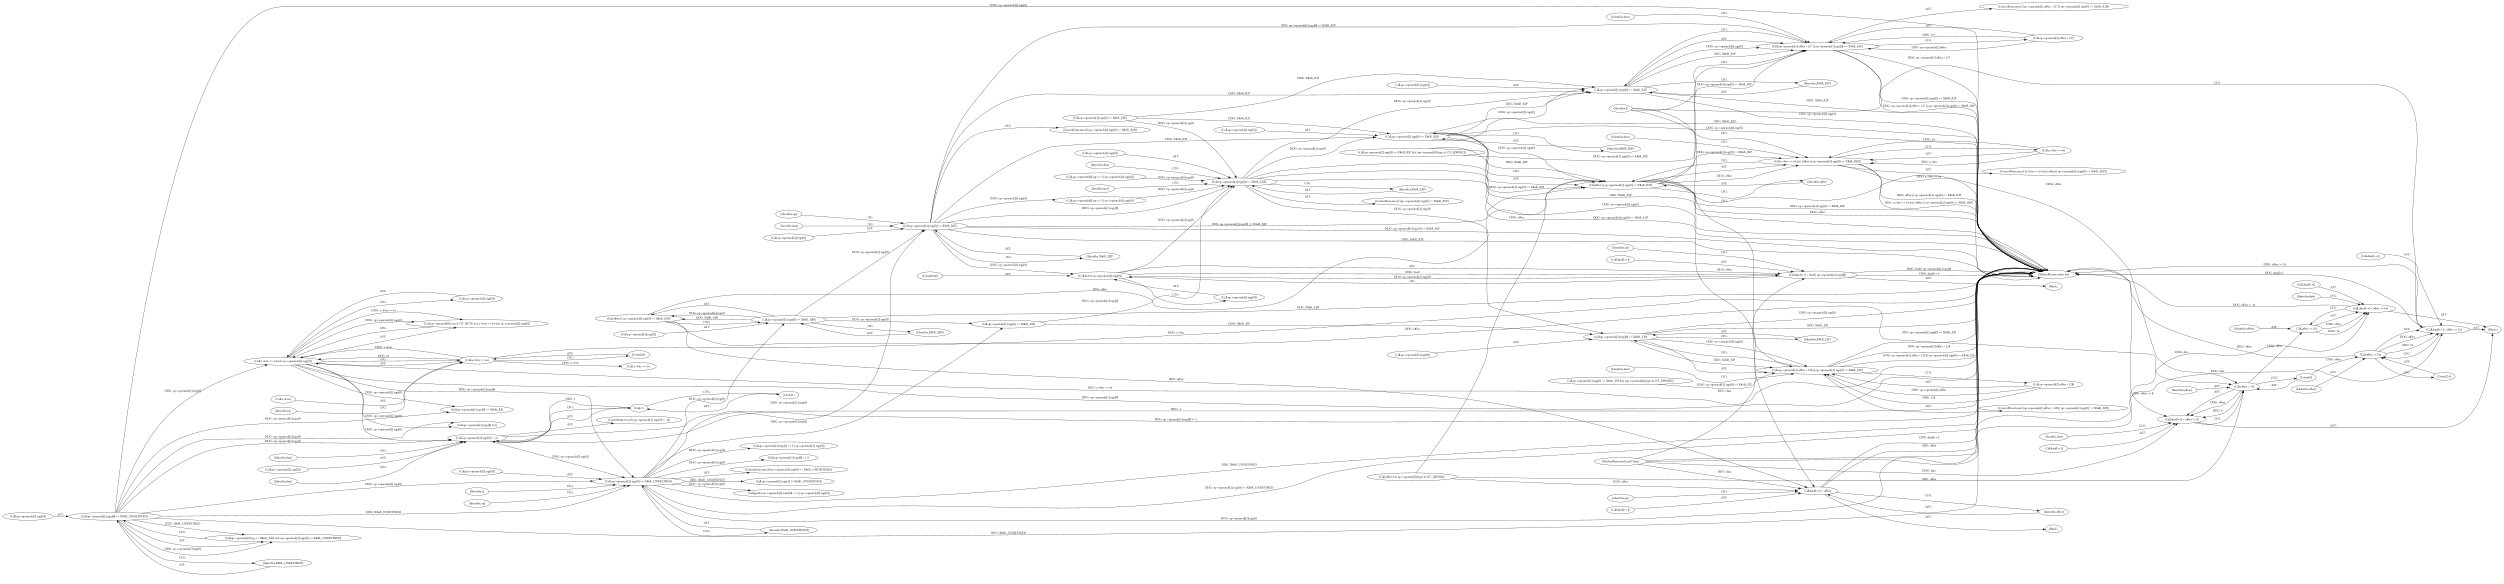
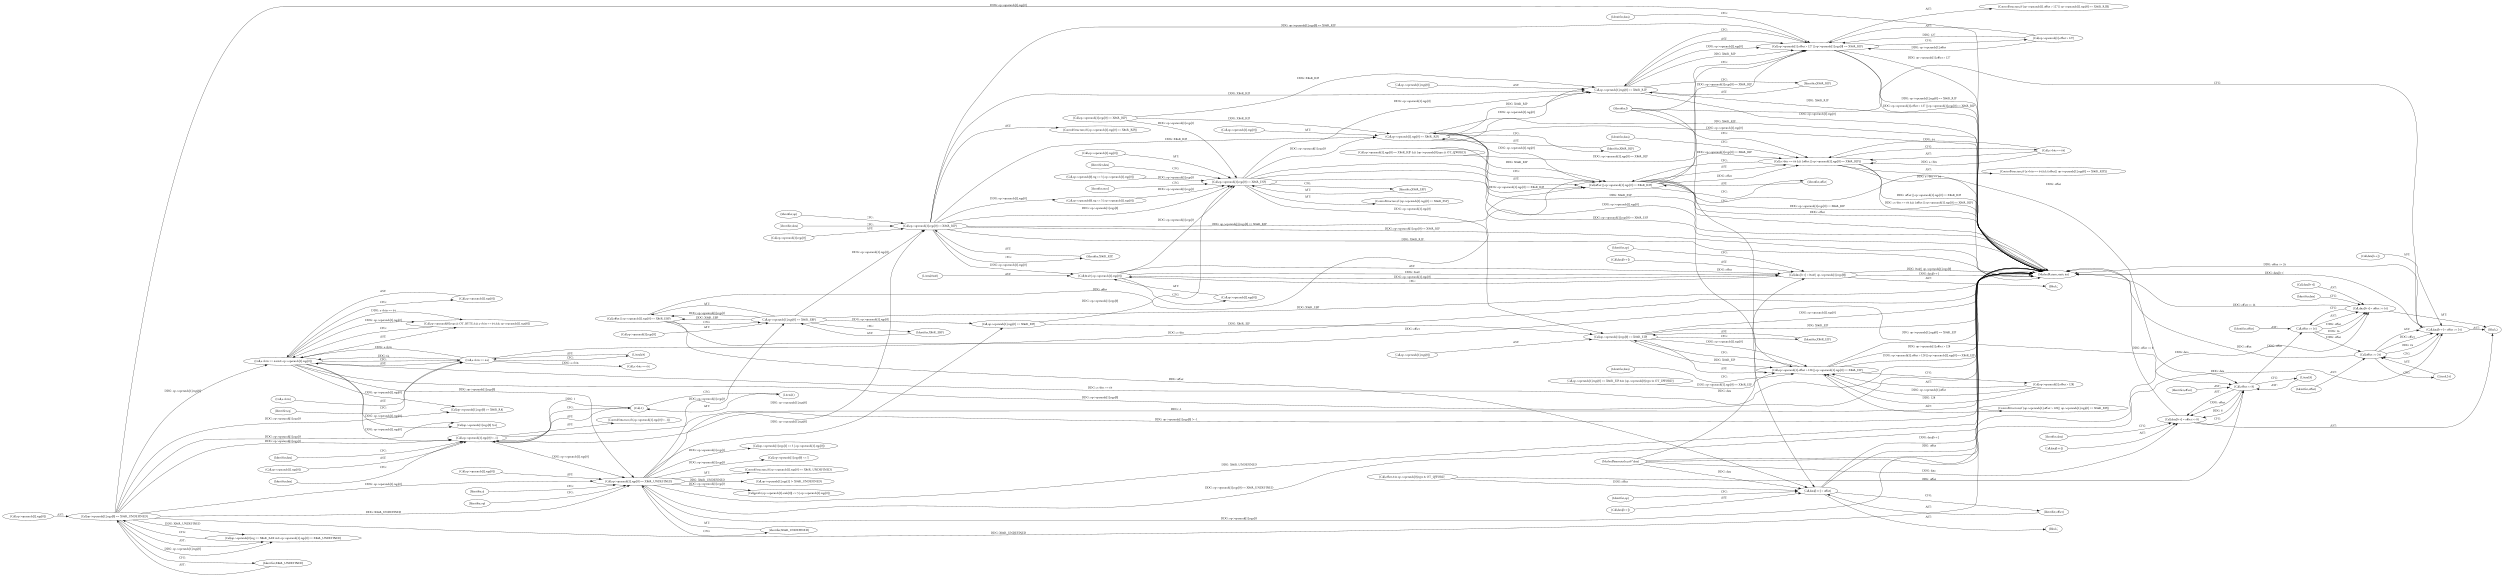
  digraph {
    fontname="EB Garamond"
    rankdir=LR
    node [fontname="EB Garamond"]
    edge [fontname="EB Garamond"]
    n1 [label="(Call,0x40 | op->operands[1].regs[0])"]
    n2 [label="(Call,data[l++] = 0x40 | op->operands[1].regs[0])"]
    n3 [label="(Call,op->operands[1].regs[0] == X86R_ESP)"]
    n4 [label="(Call,op->operands[1].regs[0])"]
    n5 [label="(MethodReturn,static int)"]
    n6 [label="(Block,)"]
    n7 [label="(Call,op->operands[1].regs[0] == X86R_RIP)"]
    n8 [label="(Call,op->operands[1].regs[0] == X86R_RIP)"]
    n9 [label="(Call,op->operands[1].regs[0] == X86R_EIP)"]
    n10 [label="(Identifier,X86R_ESP)"]
    n11 [label="(ControlStructure,if (op->operands[1].regs[0] == X86R_ESP))"]
    n12 [label="(Call,op->operands[1].regs[0] == X86R_RIP)"]
    n13 [label="(Call,offset || op->operands[1].regs[0] == X86R_RIP)"]
    n14 [label="(Call,op->operands[1].offset > 127 || op->operands[1].regs[0] == X86R_RIP)"]
    n15 [label="(Call,op->operands[0].reg << 3 | op->operands[1].regs[0])"]
    n16 [label="(ControlStructure,if (op->operands[1].regs[0] == X86R_RIP))"]
    n17 [label="(Identifier,X86R_RIP)"]
    n18 [label="(Identifier,X86R_RIP)"]
    n19 [label="(Call,a->bits == 64 && (offset || op->operands[1].regs[0] == X86R_RIP))"]
    n20 [label="(Call,data[l++] = offset)"]
    n21 [label="(Call,offset >> 8)"]
    n22 [label="(Identifier,offset)"]
    n23 [label="(ControlStructure,if (op->operands[1].offset > 127 || op->operands[1].regs[0] == X86R_RIP))"]
    n24 [label="(Call,op->operands[1].offset > 127)"]
    n25 [label="(Identifier,X86R_RIP)"]
    n26 [label="(Call,op->operands[1].regs[0] == X86R_UNDEFINED)"]
    n27 [label="(Call,op->operands[1].regs[0] == X86R_EBP)"]
    n28 [label="(Identifier,X86R_UNDEFINED)"]
    n29 [label="(Call,op->operands[1].regs[1] << 3 | op->operands[1].regs[0])"]
    n30 [label="(Call,op->operands[1].regs[0] << 3)"]
    n31 [label="(ControlStructure,if (op->operands[1].regs[0] == X86R_UNDEFINED))"]
    n32 [label="(Call,op->operands[1].regs[1] != X86R_UNDEFINED)"]
    n33 [label="(Call,getsib (op->operands[1].scale[0]) << 3 | op->operands[1].regs[0])"]
    n34 [label="(Call,op->operands[1].regs[0] == X86R_EIP)"]
    n35 [label="(Call,offset || op->operands[1].regs[0] == X86R_EBP)"]
    n36 [label="(Identifier,X86R_EBP)"]
    n37 [label="(Call,a->bits == 64 && op->operands[1].regs[0])"]
    n38 [label="(Call,a->bits == 64)"]
    n39 [label="(Call,op->operands[1].regs[0] != -1)"]
    n40 [label="(Call,op->operands[1].regs[0])"]
    n41 [label="(Call,op->operands[1].regs[0] >= X86R_R8)"]
    n42 [label="(Call,op->operands[1].regs[0] % 6)"]
    n43 [label="(Call,op->operands[0].type & OT_BYTE && a->bits == 64 && op->operands[1].regs[0])"]
    n44 [label="(Call,a->bits == 64)"]
    n45 [label="(Literal,64)"]
    n46 [label="(Call,-1)"]
    n47 [label="(ControlStructure,if (op->operands[1].regs[0] != -1))"]
    n48 [label="(Call,op->operands[1].regs[0] == X86R_UNDEFINED)"]
    n49 [label="(Call,op->operands[0].reg == X86R_EAX && op->operands[1].regs[0] == X86R_UNDEFINED)"]
    n50 [label="(Identifier,X86R_UNDEFINED)"]
    n51 [label="(Literal,1)"]
    n52 [label="(Call,op->operands[1].offset > 128 || op->operands[1].regs[0] == X86R_EIP)"]
    n53 [label="(Identifier,X86R_EIP)"]
    n54 [label="(ControlStructure,if (op->operands[1].offset > 128 || op->operands[1].regs[0] == X86R_EIP))"]
    n55 [label="(Call,op->operands[1].offset > 128)"]
    n56 [label="(Call,a->bits == 64)"]
    n57 [label="(ControlStructure,if (a->bits == 64 && (offset || op->operands[1].regs[0] == X86R_RIP)))"]
    n58 [label="(Block,)"]
    n59 [label="(Identifier,offset)"]
    n60 [label="(Call,data[l++] = offset >> 8)"]
    n61 [label="(Call,offset >> 16)"]
    n62 [label="(Literal,8)"]
    n63 [label="(Block,)"]
    n64 [label="(Call,data[l++] = offset >> 16)"]
    n65 [label="(Call,offset >> 24)"]
    n66 [label="(Call,data[l++] = offset >> 24)"]
    n67 [label="(Literal,24)"]
    n68 [label="(Call,data[l++])"]
    n69 [label="(Identifier,data)"]
    n70 [label="(Identifier,a)"]
    n71 [label="(Identifier,data)"]
    n72 [label="(Call,op->operands[0].reg << 3 | op->operands[1].regs[0])"]
    n73 [label="(Call,op->operands[1].regs[0] == X86R_RIP)"]
    n74 [label="(Call,data[l++])"]
    n75 [label="(Call,op->operands[1].regs[0])"]
    n76 [label="(Identifier,data)"]
    n77 [label="(Call,offset && op->operands[0].type & OT_QWORD)"]
    n78 [label="(Call,op->operands[1].regs[0] == X86R_EIP && (op->operands[0].type & OT_DWORD))"]
    n79 [label="(Call,op->operands[1].regs[0])"]
    n80 [label="(Call,a->bits)"]
    n81 [label="(Identifier,op)"]
    n82 [label="(Call,data[l++])"]
    n83 [label="(Call,op->operands[1].regs[0])"]
    n84 [label="(Identifier,l)"]
    n85 [label="(Identifier,data)"]
    n86 [label="(Identifier,op)"]
    n87 [label="(Identifier,offset)"]
    n88 [label="(Identifier,data)"]
    n89 [label="(Identifier,offset)"]
    n90 [label="(Literal,0x40)"]
    n91 [label="(Identifier,data)"]
    n92 [label="(Identifier,offset)"]
    n93 [label="(Identifier,op)"]
    n94 [label="(Identifier,data)"]
    n95 [label="(Call,op->operands[1].regs[0])"]
    n96 [label="(Call,op->operands[1].regs[0])"]
    n97 [label="(Call,op->operands[1].regs[0])"]
    n98 [label="(Call,op->operands[1].regs[0])"]
    n99 [label="(Identifier,mod)"]
    n100 [label="(Call,op->operands[1].regs[0])"]
    n101 [label="(MethodParameterIn,ut8 *data)"]
    n102 [label="(Call,data[l++])"]
    n103 [label="(Identifier,data)"]
    n104 [label="(Identifier,op)"]
    n105 [label="(Call,op->operands[1].regs[0] == X86R_RIP && (op->operands[0].type & OT_QWORD))"]
    n106 [label="(Identifier,data)"]
    n107 [label="(Call,data[l++])"]
    n108 [label="(Identifier,op)"]
    n109 [label="(Call,op->operands[1].regs[0])"]
    n1 -> n2 [label="AST: "]
    n1 -> n2 [label="DDG: 0x40"]
    n1 -> n2 [label="DDG: op->operands[1].regs[0]"]
    n1 -> n3 [label="DDG: op->operands[1].regs[0]"]
    n1 -> n4 [label="CFG: "]
    n2 -> n1 [label="CFG: "]
    n2 -> n5 [label="DDG: 0x40 | op->operands[1].regs[0]"]
    n2 -> n5 [label="DDG: data[l++]"]
    n2 -> n6 [label="AST: "]
    n3 -> n5 [label="DDG: op->operands[1].regs[0]"]
    n3 -> n5 [label="DDG: op->operands[1].regs[0] == X86R_ESP"]
    n3 -> n5 [label="DDG: X86R_ESP"]
    n3 -> n7 [label="DDG: op->operands[1].regs[0]"]
    n3 -> n8 [label="DDG: op->operands[1].regs[0]"]
    n3 -> n9 [label="DDG: op->operands[1].regs[0]"]
    n3 -> n10 [label="CFG: "]
    n3 -> n11 [label="AST: "]
    n4 -> n1 [label="AST: "]
    n7 -> n5 [label="DDG: X86R_RIP"]
    n7 -> n5 [label="DDG: op->operands[1].regs[0]"]
    n7 -> n8 [label="DDG: op->operands[1].regs[0]"]
    n7 -> n8 [label="DDG: X86R_RIP"]
    n7 -> n13 [label="AST: "]
    n7 -> n13 [label="DDG: op->operands[1].regs[0]"]
    n7 -> n13 [label="DDG: X86R_RIP"]
    n7 -> n18 [label="CFG: "]
    n8 -> n5 [label="DDG: X86R_RIP"]
    n8 -> n5 [label="DDG: op->operands[1].regs[0]"]
    n8 -> n14 [label="AST: "]
    n8 -> n14 [label="DDG: op->operands[1].regs[0]"]
    n8 -> n14 [label="DDG: X86R_RIP"]
    n8 -> n25 [label="CFG: "]
    n9 -> n5 [label="DDG: X86R_EIP"]
    n9 -> n5 [label="DDG: op->operands[1].regs[0]"]
    n9 -> n52 [label="AST: "]
    n9 -> n52 [label="DDG: op->operands[1].regs[0]"]
    n9 -> n52 [label="DDG: X86R_EIP"]
    n9 -> n53 [label="CFG: "]
    n10 -> n3 [label="AST: "]
    n12 -> n1 [label="DDG: op->operands[1].regs[0]"]
    n12 -> n3 [label="DDG: op->operands[1].regs[0]"]
    n12 -> n5 [label="DDG: X86R_RIP"]
    n12 -> n5 [label="DDG: op->operands[1].regs[0] == X86R_RIP"]
    n12 -> n7 [label="DDG: X86R_RIP"]
    n12 -> n8 [label="DDG: X86R_RIP"]
    n12 -> n13 [label="DDG: op->operands[1].regs[0] == X86R_RIP"]
    n12 -> n14 [label="DDG: op->operands[1].regs[0] == X86R_RIP"]
    n12 -> n15 [label="DDG: op->operands[1].regs[0]"]
    n12 -> n16 [label="AST: "]
    n12 -> n17 [label="CFG: "]
    n13 -> n5 [label="DDG: offset"]
    n13 -> n5 [label="DDG: op->operands[1].regs[0] == X86R_RIP"]
    n13 -> n7 [label="CFG: "]
    n13 -> n14 [label="DDG: op->operands[1].regs[0] == X86R_RIP"]
    n13 -> n19 [label="AST: "]
    n13 -> n19 [label="DDG: offset"]
    n13 -> n19 [label="DDG: op->operands[1].regs[0] == X86R_RIP"]
    n13 -> n20 [label="DDG: offset"]
    n13 -> n21 [label="DDG: offset"]
    n13 -> n22 [label="CFG: "]
    n14 -> n5 [label="DDG: op->operands[1].offset > 127 || op->operands[1].regs[0] == X86R_RIP"]
    n14 -> n5 [label="DDG: op->operands[1].offset > 127"]
    n14 -> n5 [label="DDG: op->operands[1].regs[0] == X86R_RIP"]
    n14 -> n8 [label="CFG: "]
    n14 -> n23 [label="AST: "]
    n14 -> n24 [label="CFG: "]
    n15 -> n3 [label="DDG: op->operands[1].regs[0]"]
    n17 -> n12 [label="AST: "]
    n18 -> n7 [label="AST: "]
    n19 -> n5 [label="DDG: a->bits == 64 && (offset || op->operands[1].regs[0] == X86R_RIP)"]
    n19 -> n5 [label="DDG: a->bits == 64"]
    n19 -> n5 [label="DDG: offset || op->operands[1].regs[0] == X86R_RIP"]
    n19 -> n13 [label="CFG: "]
    n19 -> n56 [label="CFG: "]
    n19 -> n57 [label="AST: "]
    n20 -> n5 [label="DDG: offset"]
    n20 -> n5 [label="DDG: data[l++]"]
    n20 -> n58 [label="AST: "]
    n20 -> n59 [label="CFG: "]
    n21 -> n60 [label="AST: "]
    n21 -> n60 [label="DDG: offset"]
    n21 -> n60 [label="DDG: 8"]
    n21 -> n61 [label="DDG: offset"]
    n21 -> n62 [label="CFG: "]
    n22 -> n13 [label="AST: "]
    n24 -> n14 [label="AST: "]
    n24 -> n14 [label="DDG: op->operands[1].offset"]
    n24 -> n14 [label="DDG: 127"]
    n25 -> n8 [label="AST: "]
    n26 -> n5 [label="DDG: op->operands[1].regs[0] == X86R_UNDEFINED"]
    n26 -> n5 [label="DDG: op->operands[1].regs[0]"]
    n26 -> n5 [label="DDG: X86R_UNDEFINED"]
    n26 -> n12 [label="DDG: op->operands[1].regs[0]"]
    n26 -> n27 [label="DDG: op->operands[1].regs[0]"]
    n26 -> n28 [label="CFG: "]
    n26 -> n29 [label="DDG: op->operands[1].regs[0]"]
    n26 -> n30 [label="DDG: op->operands[1].regs[0]"]
    n26 -> n31 [label="AST: "]
    n26 -> n32 [label="DDG: X86R_UNDEFINED"]
    n26 -> n33 [label="DDG: op->operands[1].regs[0]"]
    n26 -> n34 [label="DDG: op->operands[1].regs[0]"]
    n27 -> n5 [label="DDG: X86R_EBP"]
    n27 -> n12 [label="DDG: op->operands[1].regs[0]"]
    n27 -> n34 [label="DDG: op->operands[1].regs[0]"]
    n27 -> n35 [label="AST: "]
    n27 -> n35 [label="DDG: op->operands[1].regs[0]"]
    n27 -> n35 [label="DDG: X86R_EBP"]
    n27 -> n36 [label="CFG: "]
    n28 -> n26 [label="AST: "]
    n34 -> n3 [label="DDG: op->operands[1].regs[0]"]
    n34 -> n9 [label="DDG: X86R_EIP"]
    n35 -> n13 [label="DDG: offset"]
    n35 -> n20 [label="DDG: offset"]
    n35 -> n21 [label="DDG: offset"]
    n35 -> n27 [label="CFG: "]
    n36 -> n27 [label="AST: "]
    n37 -> n5 [label="DDG: op->operands[1].regs[0]"]
    n37 -> n5 [label="DDG: a->bits == 64"]
    n37 -> n26 [label="DDG: op->operands[1].regs[0]"]
    n37 -> n38 [label="CFG: "]
    n37 -> n39 [label="DDG: op->operands[1].regs[0]"]
    n37 -> n40 [label="CFG: "]
    n37 -> n41 [label="DDG: op->operands[1].regs[0]"]
    n37 -> n42 [label="DDG: op->operands[1].regs[0]"]
    n37 -> n43 [label="AST: "]
    n37 -> n43 [label="DDG: a->bits == 64"]
    n37 -> n43 [label="DDG: op->operands[1].regs[0]"]
    n38 -> n5 [label="DDG: a->bits"]
    n38 -> n37 [label="AST: "]
    n38 -> n37 [label="DDG: a->bits"]
    n38 -> n37 [label="DDG: 64"]
    n38 -> n44 [label="DDG: a->bits"]
    n38 -> n45 [label="CFG: "]
    n39 -> n5 [label="DDG: op->operands[1].regs[0] != -1"]
    n39 -> n5 [label="DDG: -1"]
    n39 -> n26 [label="DDG: op->operands[1].regs[0]"]
    n39 -> n46 [label="CFG: "]
    n39 -> n47 [label="AST: "]
    n40 -> n37 [label="AST: "]
    n43 -> n37 [label="CFG: "]
    n45 -> n38 [label="AST: "]
    n46 -> n39 [label="AST: "]
    n46 -> n39 [label="DDG: 1"]
    n46 -> n51 [label="CFG: "]
    n48 -> n5 [label="DDG: op->operands[1].regs[0]"]
    n48 -> n5 [label="DDG: X86R_UNDEFINED"]
    n48 -> n26 [label="DDG: op->operands[1].regs[0]"]
    n48 -> n26 [label="DDG: X86R_UNDEFINED"]
    n48 -> n37 [label="DDG: op->operands[1].regs[0]"]
    n48 -> n39 [label="DDG: op->operands[1].regs[0]"]
    n48 -> n41 [label="DDG: op->operands[1].regs[0]"]
    n48 -> n42 [label="DDG: op->operands[1].regs[0]"]
    n48 -> n49 [label="AST: "]
    n48 -> n49 [label="DDG: op->operands[1].regs[0]"]
    n48 -> n49 [label="DDG: X86R_UNDEFINED"]
    n48 -> n50 [label="CFG: "]
    n49 -> n48 [label="CFG: "]
    n50 -> n48 [label="AST: "]
    n51 -> n46 [label="AST: "]
    n52 -> n5 [label="DDG: op->operands[1].regs[0] == X86R_EIP"]
    n52 -> n5 [label="DDG: op->operands[1].offset > 128"]
    n52 -> n5 [label="DDG: op->operands[1].offset > 128 || op->operands[1].regs[0] == X86R_EIP"]
    n52 -> n9 [label="CFG: "]
    n52 -> n54 [label="AST: "]
    n52 -> n55 [label="CFG: "]
    n53 -> n9 [label="AST: "]
    n55 -> n52 [label="AST: "]
    n55 -> n52 [label="DDG: op->operands[1].offset"]
    n55 -> n52 [label="DDG: 128"]
    n56 -> n19 [label="AST: "]
    n56 -> n19 [label="DDG: a->bits"]
    n56 -> n19 [label="DDG: 64"]
    n59 -> n20 [label="AST: "]
-   n5 -> n60 [label="DDG: offset >> 8"]
+   n60 -> n5 [label="DDG: offset >> 8"]
    n60 -> n21 [label="CFG: "]
    n60 -> n63 [label="AST: "]
    n61 -> n64 [label="AST: "]
    n61 -> n64 [label="DDG: offset"]
    n61 -> n64 [label="DDG: 16"]
-   n62 -> n65 [label="DDG: offset"]
+   n61 -> n65 [label="DDG: offset"]
    n62 -> n21 [label="AST: "]
    n64 -> n5 [label="DDG: offset >> 16"]
    n64 -> n61 [label="CFG: "]
    n64 -> n63 [label="AST: "]
    n65 -> n5 [label="DDG: offset"]
    n65 -> n66 [label="AST: "]
    n65 -> n66 [label="DDG: offset"]
    n65 -> n66 [label="DDG: 24"]
    n65 -> n67 [label="CFG: "]
    n66 -> n5 [label="DDG: offset >> 24"]
    n66 -> n5 [label="DDG: data[l++]"]
    n66 -> n63 [label="AST: "]
    n66 -> n65 [label="CFG: "]
    n67 -> n65 [label="AST: "]
    n68 -> n20 [label="AST: "]
    n69 -> n60 [label="CFG: "]
    n70 -> n26 [label="CFG: "]
    n71 -> n3 [label="CFG: "]
    n72 -> n3 [label="DDG: op->operands[1].regs[0]"]
    n73 -> n3 [label="DDG: op->operands[1].regs[0]"]
    n73 -> n7 [label="DDG: X86R_RIP"]
    n73 -> n8 [label="DDG: X86R_RIP"]
    n74 -> n64 [label="AST: "]
    n75 -> n8 [label="AST: "]
    n76 -> n52 [label="CFG: "]
-   n77 -> n13 [label="DDG: offset"]
    n77 -> n20 [label="DDG: offset"]
    n77 -> n21 [label="DDG: offset"]
    n78 -> n52 [label="DDG: op->operands[1].regs[0] == X86R_EIP"]
    n79 -> n7 [label="AST: "]
    n80 -> n38 [label="AST: "]
    n81 -> n12 [label="CFG: "]
    n82 -> n60 [label="AST: "]
    n83 -> n48 [label="AST: "]
    n84 -> n14 [label="CFG: "]
    n84 -> n19 [label="CFG: "]
    n84 -> n52 [label="CFG: "]
    n84 -> n66 [label="CFG: "]
    n85 -> n19 [label="CFG: "]
    n86 -> n20 [label="CFG: "]
    n87 -> n61 [label="AST: "]
    n88 -> n12 [label="CFG: "]
    n89 -> n65 [label="AST: "]
    n90 -> n1 [label="AST: "]
    n91 -> n39 [label="CFG: "]
    n92 -> n21 [label="AST: "]
    n93 -> n2 [label="CFG: "]
    n94 -> n64 [label="CFG: "]
    n95 -> n27 [label="AST: "]
    n96 -> n12 [label="AST: "]
    n97 -> n26 [label="AST: "]
    n98 -> n9 [label="AST: "]
    n99 -> n3 [label="CFG: "]
    n100 -> n39 [label="AST: "]
    n101 -> n2 [label="DDG: data"]
    n101 -> n20 [label="DDG: data"]
    n101 -> n60 [label="DDG: data"]
    n101 -> n64 [label="DDG: data"]
    n101 -> n66 [label="DDG: data"]
    n102 -> n66 [label="AST: "]
    n103 -> n39 [label="CFG: "]
    n104 -> n26 [label="CFG: "]
    n105 -> n13 [label="DDG: op->operands[1].regs[0] == X86R_RIP"]
    n105 -> n14 [label="DDG: op->operands[1].regs[0] == X86R_RIP"]
    n106 -> n14 [label="CFG: "]
    n107 -> n2 [label="AST: "]
    n108 -> n38 [label="CFG: "]
    n109 -> n3 [label="AST: "]
  }
